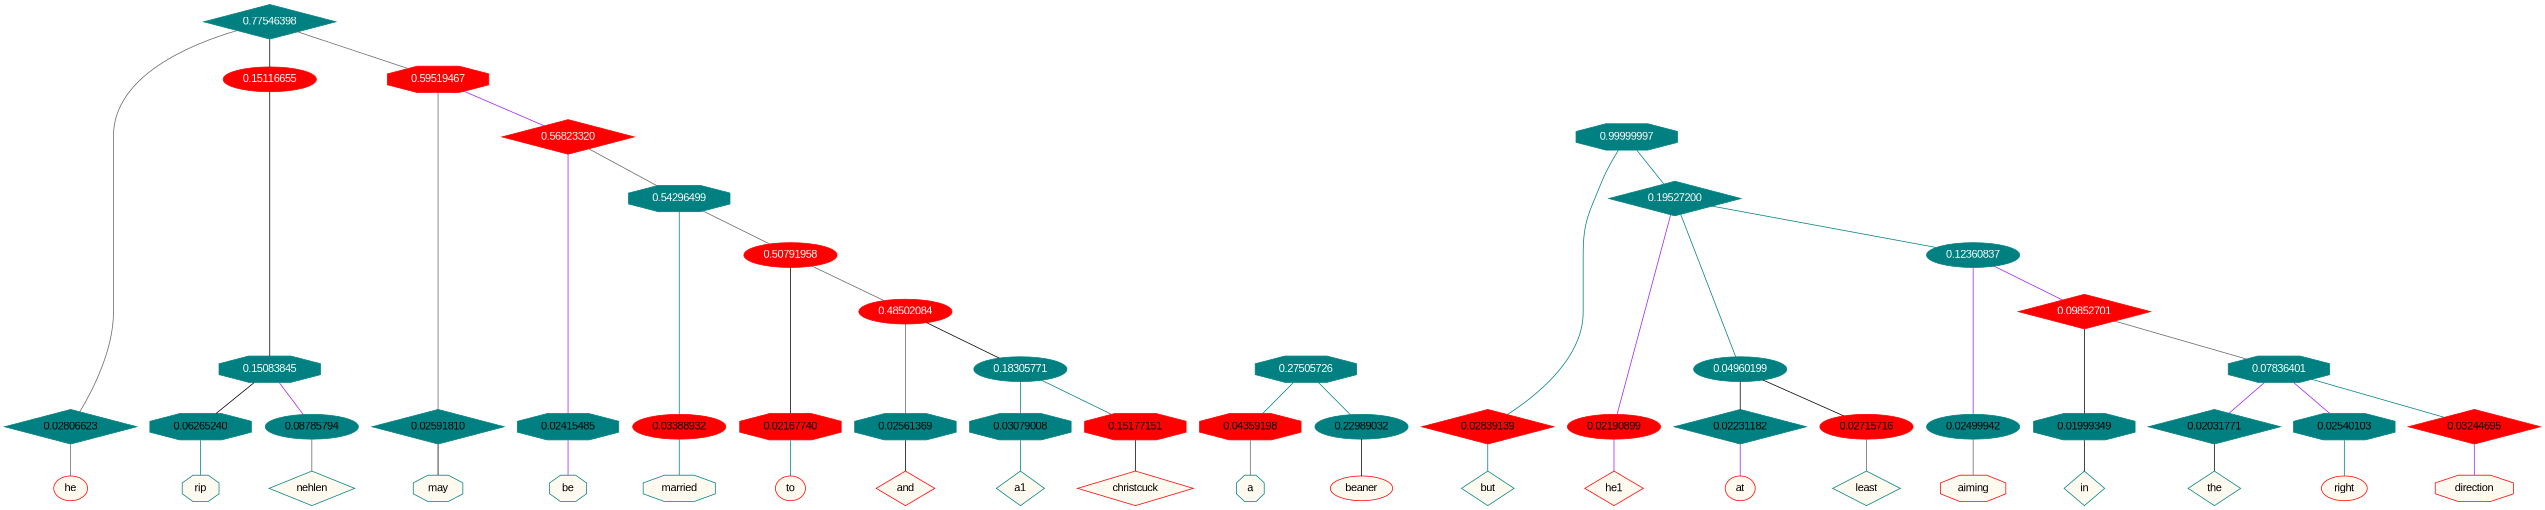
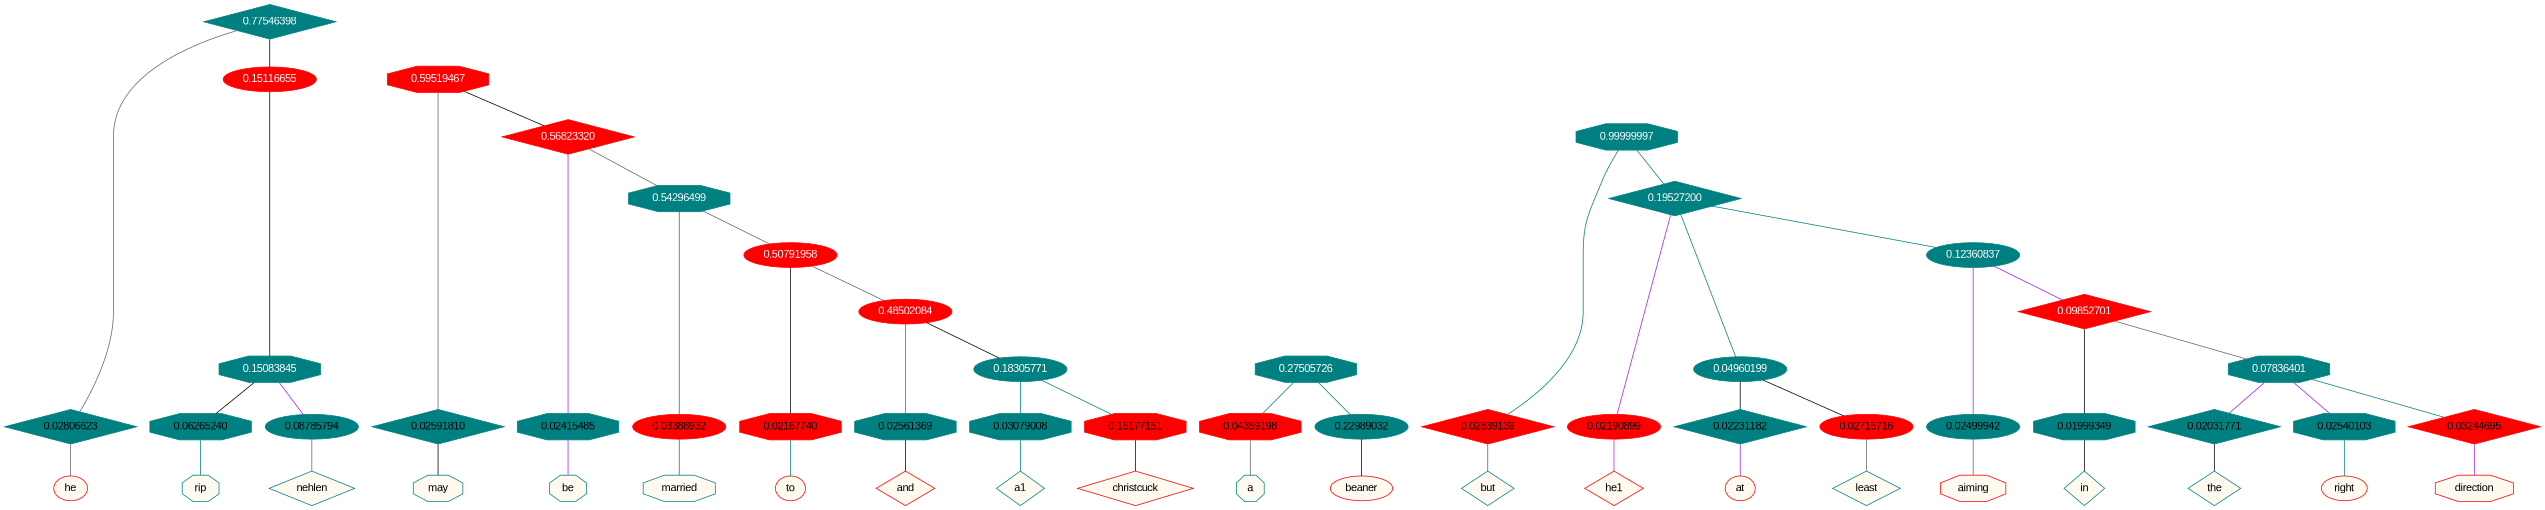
  graph {
    fontname="Liberation Sans"
    node [color=teal fontname="Liberation Sans" format=png nodesep=0.001 ordering=out overlap_scaling=0.01 ranksep=0.001 shape=octagon style=filled]
    edge [color=teal fontname="Liberation Sans"]
    n1 [fillcolor=floralwhite height=0.15 label=rip style="filled,solid" width=0.15]
    n2 [fillcolor=floralwhite height=0.15 label=nehlen shape=diamond style="filled,solid" width=0.15]
    n3 [color=red fillcolor=floralwhite height=0.15 label=he shape=ellipse style="filled,solid" width=0.15]
    n4 [fillcolor=floralwhite height=0.15 label=may style="filled,solid" width=0.15]
    n5 [fillcolor=floralwhite height=0.15 label=be style="filled,solid" width=0.15]
    n6 [fillcolor=floralwhite height=0.15 label=married style="filled,solid" width=0.15]
    n7 [color=red fillcolor=floralwhite height=0.15 label=to shape=ellipse style="filled,solid" width=0.15]
    n8 [fillcolor=floralwhite height=0.15 label=a style="filled,solid" width=0.15]
    n9 [color=red fillcolor=floralwhite height=0.15 label=beaner shape=ellipse style="filled,solid" width=0.15]
    n10 [color=red fillcolor=floralwhite height=0.15 label=and shape=diamond style="filled,solid" width=0.15]
    n11 [fillcolor=floralwhite height=0.15 label=a1 shape=diamond style="filled,solid" width=0.15]
    n12 [color=red fillcolor=floralwhite height=0.15 label=christcuck shape=diamond style="filled,solid" width=0.15]
    n13 [fillcolor=floralwhite height=0.15 label=but shape=diamond style="filled,solid" width=0.15]
    n14 [color=red fillcolor=floralwhite height=0.15 label=at shape=ellipse style="filled,solid" width=0.15]
    n15 [fillcolor=floralwhite height=0.15 label=least shape=diamond style="filled,solid" width=0.15]
    n16 [color=red fillcolor=floralwhite height=0.15 label=he1 shape=diamond style="filled,solid" width=0.15]
    n17 [color=red fillcolor=floralwhite height=0.15 label=aiming style="filled,solid" width=0.15]
    n18 [fillcolor=floralwhite height=0.15 label=in shape=diamond style="filled,solid" width=0.15]
    n19 [fillcolor=floralwhite height=0.15 label=the shape=diamond style="filled,solid" width=0.15]
    n20 [color=red fillcolor=floralwhite height=0.15 label=right shape=ellipse style="filled,solid" width=0.15]
    n21 [color=red fillcolor=floralwhite height=0.15 label=direction style="filled,solid" width=0.15]
    n22 [fontcolor=black height=0.15 label=0.06265240 width=0.15]
    n23 [fontcolor=black height=0.15 label=0.08785794 shape=ellipse width=0.15]
    n24 [fontcolor=black height=0.15 label=0.02806623 shape=diamond width=0.15]
    n25 [fontcolor=black height=0.15 label=0.02591810 shape=diamond width=0.15]
    n26 [fontcolor=black height=0.15 label=0.02415485 width=0.15]
    n27 [color=red fontcolor=black height=0.15 label=0.03388932 shape=ellipse width=0.15]
    n28 [color=red fontcolor=black height=0.15 label=0.02167740 width=0.15]
    n29 [color=red fontcolor=black height=0.15 label=0.04359198 width=0.15]
    n30 [fontcolor=black height=0.15 label=0.22989032 shape=ellipse width=0.15]
    n31 [fontcolor=black height=0.15 label=0.02561369 width=0.15]
    n32 [fontcolor=black height=0.15 label=0.03079008 width=0.15]
    n33 [color=red fontcolor=black height=0.15 label=0.15177151 width=0.15]
    n34 [color=red fontcolor=black height=0.15 label=0.02839139 shape=diamond width=0.15]
    n35 [fontcolor=black height=0.15 label=0.02231182 shape=diamond width=0.15]
    n36 [color=red fontcolor=black height=0.15 label=0.02715716 shape=ellipse width=0.15]
    n37 [color=red fontcolor=black height=0.15 label=0.02190899 shape=ellipse width=0.15]
    n38 [fontcolor=black height=0.15 label=0.02499942 shape=ellipse width=0.15]
    n39 [fontcolor=black height=0.15 label=0.01999349 width=0.15]
    n40 [fontcolor=black height=0.15 label=0.02031771 shape=diamond width=0.15]
    n41 [fontcolor=black height=0.15 label=0.02540103 width=0.15]
    n42 [color=red fontcolor=black height=0.15 label=0.03244695 shape=diamond width=0.15]
    n43 [fontcolor=grey99 height=0.15 label=0.99999997 width=0.15]
    n44 [fontcolor=grey99 height=0.15 label=0.19527200 shape=diamond width=0.15]
    n45 [fontcolor=grey99 height=0.15 label=0.77546398 shape=diamond width=0.15]
    n46 [color=red fontcolor=grey99 height=0.15 label=0.15116655 shape=ellipse width=0.15]
    n47 [color=red fontcolor=grey99 height=0.15 label=0.59519467 width=0.15]
    n48 [fontcolor=grey99 height=0.15 label=0.04960199 shape=ellipse width=0.15]
    n49 [fontcolor=grey99 height=0.15 label=0.12360837 shape=ellipse width=0.15]
    n50 [fontcolor=grey99 height=0.15 label=0.15083845 width=0.15]
    n51 [color=red fontcolor=grey99 height=0.15 label=0.56823320 shape=diamond width=0.15]
    n52 [color=red fontcolor=grey99 height=0.15 label=0.09852701 shape=diamond width=0.15]
    n53 [fontcolor=grey99 height=0.15 label=0.54296499 width=0.15]
    n54 [fontcolor=grey99 height=0.15 label=0.07836401 width=0.15]
    n55 [color=red fontcolor=grey99 height=0.15 label=0.50791958 shape=ellipse width=0.15]
    n56 [color=red fontcolor=grey99 height=0.15 label=0.48502084 shape=ellipse width=0.15]
    n57 [fontcolor=grey99 height=0.15 label=0.18305771 shape=ellipse width=0.15]
    n58 [fontcolor=grey99 height=0.15 label=0.27505726 width=0.15]
    subgraph sub_1 {
      rank=same
      n1
      n2
      n3
      n4
      n5
      n6
      n7
      n8
      n9
      n10
      n11
      n12
      n13
      n14
      n15
      n16
      n17
      n18
      n19
      n20
      n21
    }
    subgraph sub_2 {
      rank=same
      n22
      n23
      n24
      n25
      n26
      n27
      n28
      n29
      n30
      n31
      n32
      n33
      n34
      n35
      n36
      n37
      n38
      n39
      n40
      n41
      n42
    }
    n22 -- n1
    n23 -- n2 [color=gray40]
    n24 -- n3 [color=gray40]
    n25 -- n4 [color=black]
    n26 -- n5 [color=purple]
    n27 -- n6
    n28 -- n7
    n29 -- n8 [color=gray40]
    n30 -- n9 [color=black]
    n31 -- n10 [color=black]
    n32 -- n11
    n33 -- n12 [color=black]
    n34 -- n13
    n35 -- n14 [color=purple]
    n36 -- n15 [color=gray40]
    n37 -- n16 [color=purple]
    n38 -- n17 [color=gray40]
    n39 -- n18 [color=black]
    n40 -- n19 [color=black]
    n41 -- n20
    n42 -- n21 [color=purple]
    n43 -- n34
    n43 -- n44
    n44 -- n37 [color=purple]
    n44 -- n48
    n44 -- n49
    n45 -- n24 [color=gray40]
    n45 -- n46 [color=black]
-   n45 -- n47 [color=gray40]
    n46 -- n50 [color=black]
    n47 -- n25 [color=gray40]
-   n47 -- n51 [color=purple]
+   n47 -- n51 [color=black]
    n48 -- n35 [color=black]
    n48 -- n36 [color=black]
    n49 -- n38 [color=purple]
    n49 -- n52 [color=purple]
    n50 -- n22 [color=black]
    n50 -- n23 [color=purple]
    n51 -- n26 [color=purple]
    n51 -- n53 [color=gray40]
    n52 -- n39 [color=black]
    n52 -- n54 [color=gray40]
    n53 -- n27
    n53 -- n55 [color=gray40]
    n54 -- n40 [color=purple]
    n54 -- n41 [color=purple]
    n54 -- n42
    n55 -- n28 [color=black]
    n55 -- n56 [color=gray40]
    n56 -- n31 [color=gray40]
    n56 -- n57 [color=black]
    n57 -- n32
    n57 -- n33
    n58 -- n29
    n58 -- n30
  }
